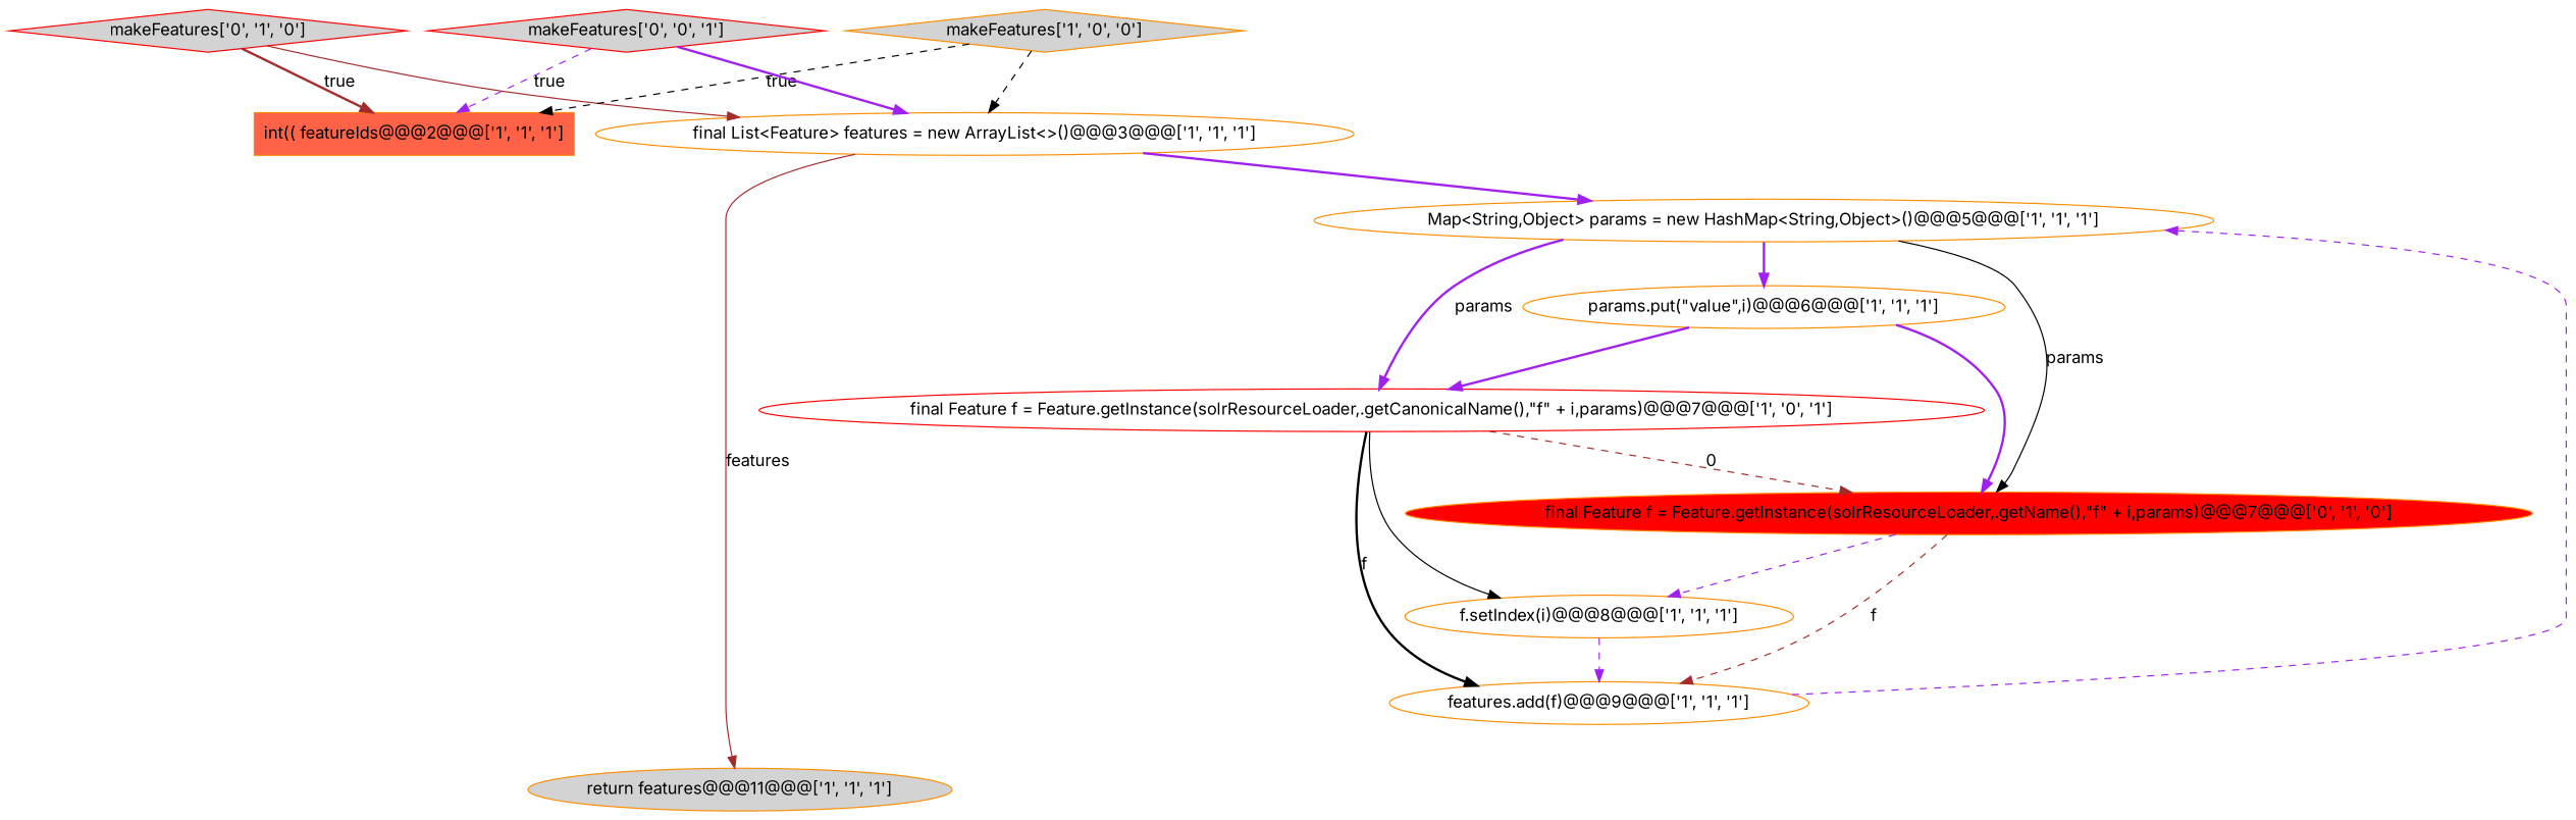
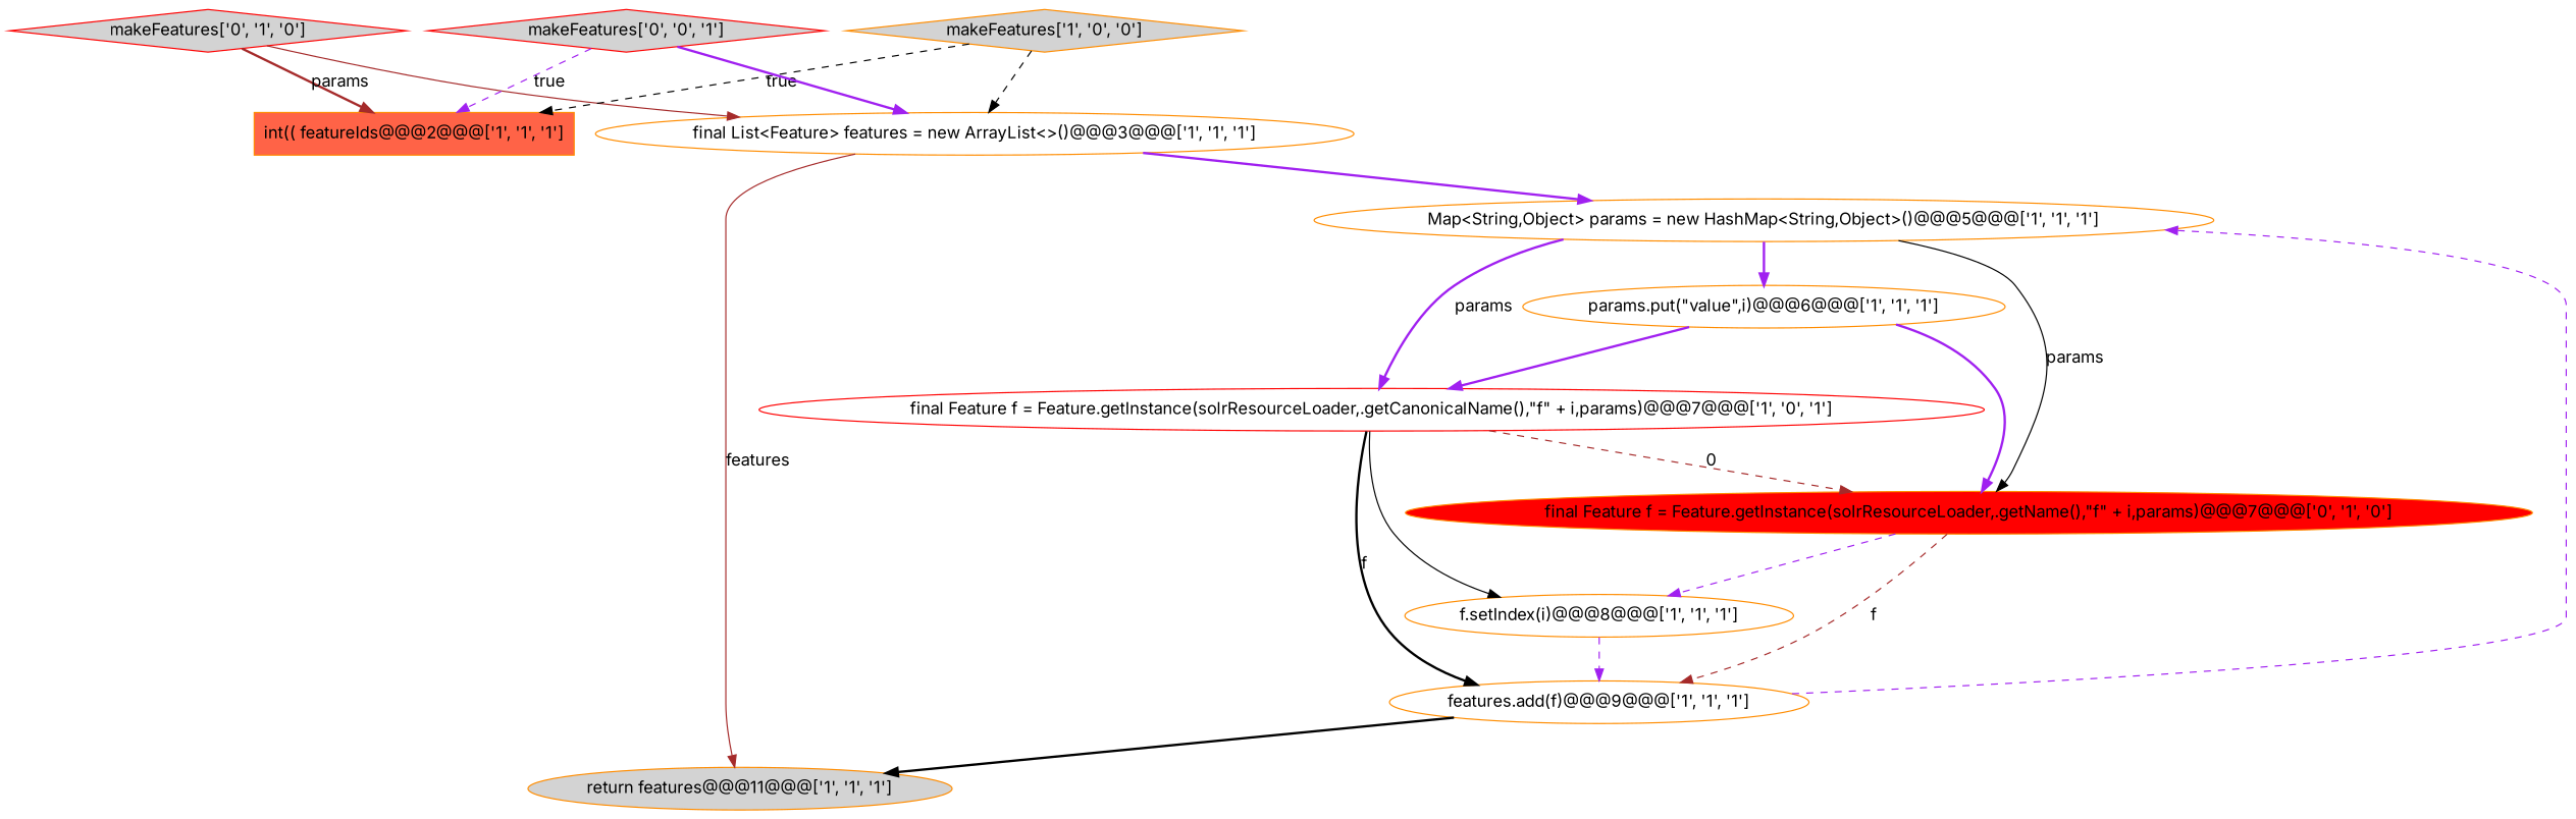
  digraph {
    fontname=Inter
    node [color=darkorange fillcolor=white fontname=Inter shape=ellipse style=filled]
    edge [color=purple fontname=Inter style=bold]
    n1 [color=red fillcolor=lightgray label="makeFeatures['0', '1', '0']" shape=diamond]
    n2 [label="final List<Feature> features = new ArrayList<>()@@@3@@@['1', '1', '1']"]
    n3 [fillcolor=tomato label="int(( featureIds@@@2@@@['1', '1', '1']" shape=box]
    n4 [label="Map<String,Object> params = new HashMap<String,Object>()@@@5@@@['1', '1', '1']"]
    n5 [fillcolor=lightgray label="return features@@@11@@@['1', '1', '1']"]
    n6 [fillcolor=red label="final Feature f = Feature.getInstance(solrResourceLoader,.getName(),\"f\" + i,params)@@@7@@@['0', '1', '0']"]
    n7 [color=red label="final Feature f = Feature.getInstance(solrResourceLoader,.getCanonicalName(),\"f\" + i,params)@@@7@@@['1', '0', '1']"]
    n8 [label="params.put(\"value\",i)@@@6@@@['1', '1', '1']"]
    n9 [label="features.add(f)@@@9@@@['1', '1', '1']"]
    n10 [label="f.setIndex(i)@@@8@@@['1', '1', '1']"]
    n11 [fillcolor=lightgray label="makeFeatures['1', '0', '0']" shape=diamond]
    n12 [color=red fillcolor=lightgray label="makeFeatures['0', '0', '1']" shape=diamond]
    n1 -> n2 [color=brown style=solid]
-   n1 -> n3 [color=brown label=true]
+   n1 -> n3 [color=brown label=params]
    n2 -> n4
    n2 -> n5 [color=brown label=features style=solid]
    n4 -> n6 [color=black label=params style=solid]
    n4 -> n7 [label=params]
    n4 -> n8
    n6 -> n9 [color=brown label=f style=dashed]
    n6 -> n10 [style=dashed]
    n7 -> n6 [color=brown label=0 style=dashed]
    n7 -> n9 [color=black label=f]
    n7 -> n10 [color=black style=solid]
    n8 -> n6
    n8 -> n7
    n9 -> n4 [style=dashed]
+   n9 -> n5 [color=black]
    n10 -> n9 [style=dashed]
    n11 -> n2 [color=black style=dashed]
    n11 -> n3 [color=black label=true style=dashed]
    n12 -> n2
    n12 -> n3 [label=true style=dashed]
  }
